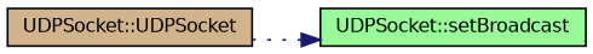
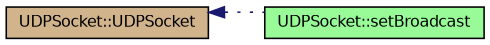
  digraph {
    rankdir=RL
    node [color=black fontname=Helvetica fontsize=10 shape=record style=filled]
    n1 [fillcolor=palegreen fontcolor=black height=0.2 label="UDPSocket::setBroadcast" width=0.4]
    n2 [fillcolor=tan height=0.2 label="UDPSocket::UDPSocket" width=0.4]
-   n1 -> n2 [color=midnightblue dir=back fontname=Helvetica fontsize=10 labelfontname=Helvetica labelfontsize=10 style=dotted]
+   n2 -> n1 [color=midnightblue dir=back fontname=Helvetica fontsize=10 labelfontname=Helvetica labelfontsize=10 style=dotted]
  }
